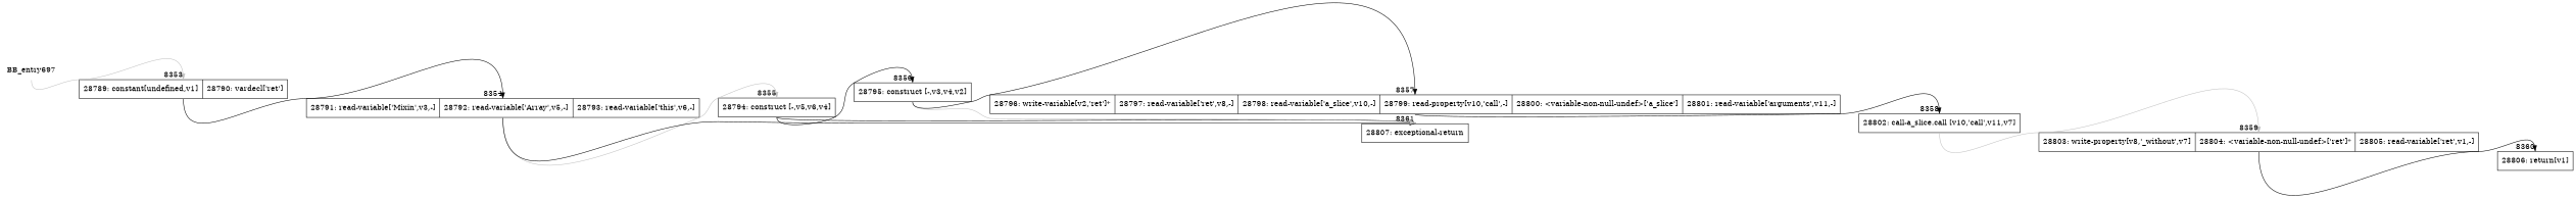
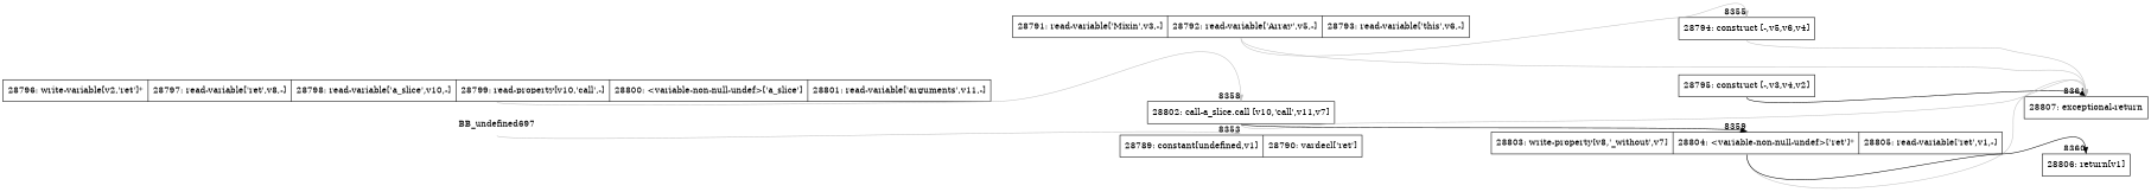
  digraph {
    rankdir=LR
    node [shape=record]
    edge [color=gray headport=n tailport=s]
-   BB_entry697 [shape=none]
+   BB_entry697 [shape=none label=BB_undefined697]
    n2 [label="{28789: constant[undefined,v1]|28790: vardecl['ret']}"]
    n3 [label="{28791: read-variable['Mixin',v3,-]|28792: read-variable['Array',v5,-]|28793: read-variable['this',v6,-]}"]
    n4 [label="{28794: construct [-,v5,v6,v4]}"]
    n5 [label="{28807: exceptional-return}"]
    n6 [label="{28795: construct [-,v3,v4,v2]}"]
    n7 [label="{28796: write-variable[v2,'ret']*|28797: read-variable['ret',v8,-]|28798: read-variable['a_slice',v10,-]|28799: read-property[v10,'call',-]|28800: \<variable-non-null-undef\>['a_slice']|28801: read-variable['arguments',v11,-]}"]
    n8 [label="{28802: call-a_slice.call [v10,'call',v11,v7]}"]
    n9 [label="{28803: write-property[v8,'_without',v7]|28804: \<variable-non-null-undef\>['ret']*|28805: read-variable['ret',v1,-]}"]
    n10 [label="{28806: return[v1]}"]
    BB_entry697 -> n2 [headlabel="    8353"]
-   n2 -> n3 [headlabel="      8354" color=""]
    n3 -> n4 [headlabel="      8355"]
-   n3 -> n5 [color=black headlabel="      8361"]
-   n4 -> n5 [color=black]
-   n4 -> n6 [headlabel="      8356" color=""]
-   n6 -> n5
-   n6 -> n7 [headlabel="      8357" color=""]
-   n7 -> n8 [headlabel="      8358" color=""]
-   n8 -> n9 [headlabel="      8359"]
+   n3 -> n5 [headlabel="      8361"]
+   n4 -> n5
+   n6 -> n5 [color=black]
+   n7 -> n8 [headlabel="      8358"]
+   n8 -> n5
+   n8 -> n9 [headlabel="      8359" color=""]
+   n9 -> n5
    n9 -> n10 [headlabel="      8360" color=""]
  }
